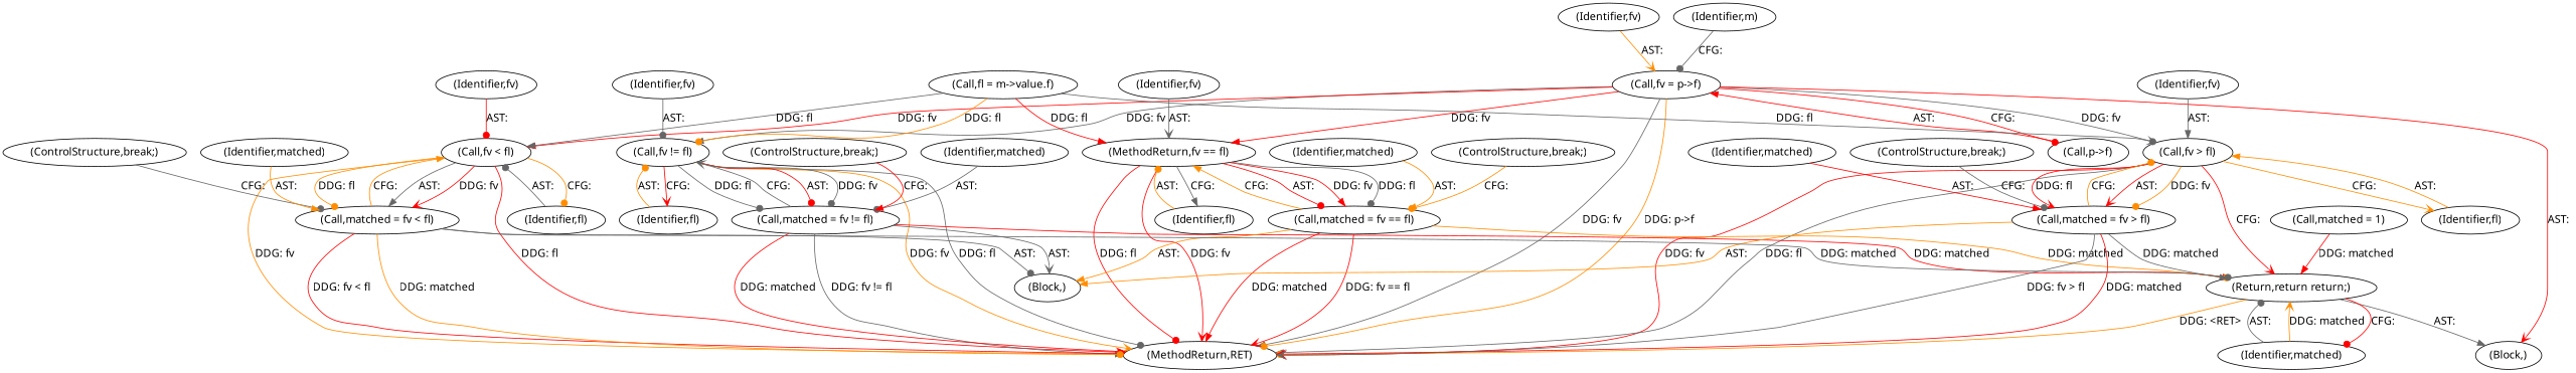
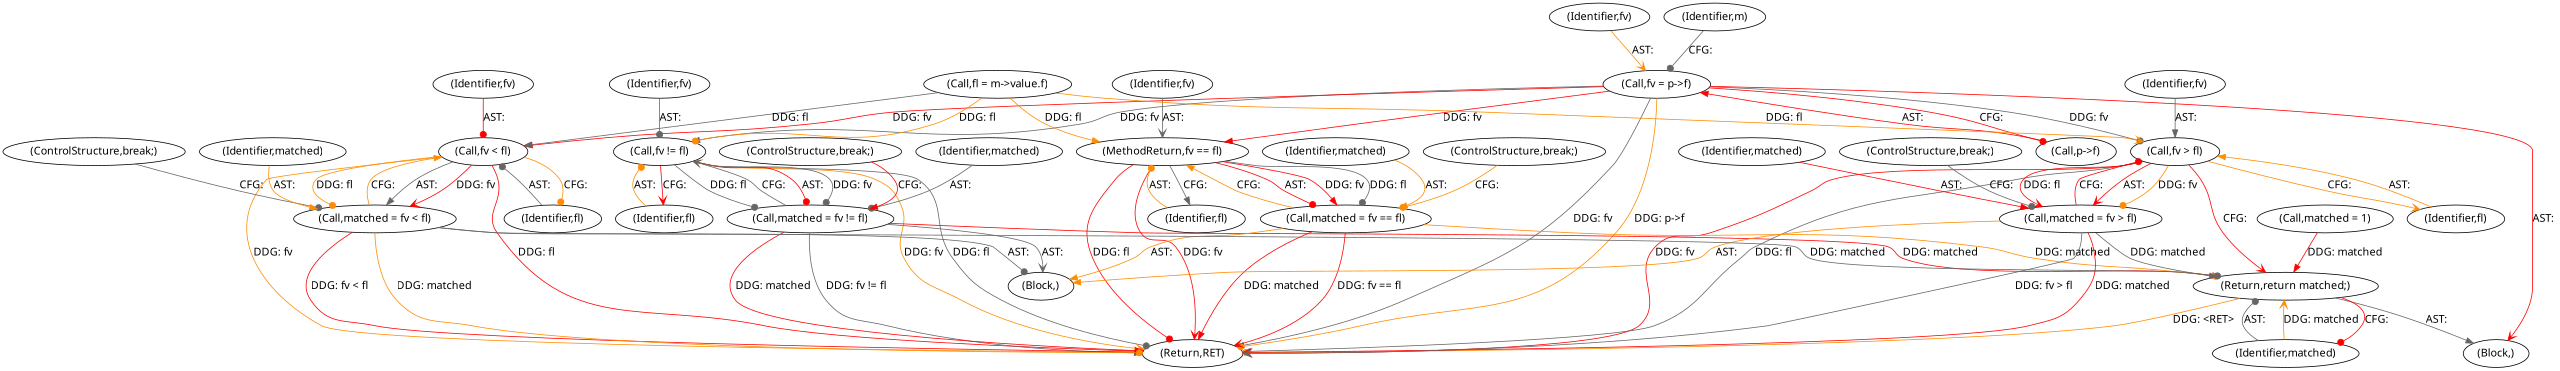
  digraph {
    fontname="Noto Sans"
    node [fontname="Noto Sans"]
    edge [arrowhead=dot color=red fontname="Noto Sans"]
    n1 [label="(Call,fv = p->f)"]
    n2 [label="(Call,fv != fl)"]
    n3 [label="(MethodReturn,fv == fl)"]
    n4 [label="(Call,fv > fl)"]
    n5 [label="(Call,fv < fl)"]
-   n6 [label="(MethodReturn,RET)"]
+   n6 [label="(Return,RET)"]
    n7 [label="(Call,p->f)"]
    n8 [label="(Block,)"]
    n9 [label="(Call,matched = fv != fl)"]
    n10 [label="(Identifier,fl)"]
    n11 [label="(Call,matched = fv == fl)"]
    n12 [label="(Identifier,fl)"]
-   n13 [label="(Return,return return;)"]
+   n13 [label="(Return,return matched;)"]
    n14 [label="(Call,matched = fv > fl)"]
    n15 [label="(Identifier,fl)"]
    n16 [label="(Call,matched = fv < fl)"]
    n17 [label="(Identifier,fl)"]
    n18 [label="(Block,)"]
    n19 [label="(Identifier,matched)"]
    n20 [label="(Identifier,matched)"]
    n21 [label="(ControlStructure,break;)"]
    n22 [label="(ControlStructure,break;)"]
    n23 [label="(Identifier,fv)"]
    n24 [label="(Identifier,fv)"]
    n25 [label="(Identifier,fv)"]
    n26 [label="(Identifier,matched)"]
    n27 [label="(Call,fl = m->value.f)"]
    n28 [label="(Identifier,matched)"]
    n29 [label="(Call,matched = 1)"]
    n30 [label="(ControlStructure,break;)"]
    n31 [label="(Identifier,matched)"]
    n32 [label="(Identifier,fv)"]
    n33 [label="(Identifier,fv)"]
    n34 [label="(Identifier,m)"]
    n35 [label="(ControlStructure,break;)"]
    n1 -> n2 [arrowhead=normal color=gray40 label="DDG: fv"]
    n1 -> n3 [arrowhead=normal label="DDG: fv"]
    n1 -> n4 [color=gray40 label="DDG: fv"]
    n1 -> n5 [arrowhead=normal label="DDG: fv"]
    n1 -> n6 [arrowhead=normal color=gray40 label="DDG: fv"]
    n1 -> n6 [color=darkorange label="DDG: p->f"]
    n1 -> n7 [label="CFG: "]
    n1 -> n8 [arrowhead=vee label="AST: "]
    n2 -> n6 [color=gray40 label="DDG: fl"]
    n2 -> n6 [arrowhead=vee color=darkorange label="DDG: fv"]
    n2 -> n9 [label="AST: "]
    n2 -> n9 [color=gray40 label="DDG: fv"]
    n2 -> n9 [color=gray40 label="DDG: fl"]
    n2 -> n10 [arrowhead=vee label="CFG: "]
    n3 -> n6 [label="DDG: fl"]
    n3 -> n6 [arrowhead=vee label="DDG: fv"]
    n3 -> n11 [label="AST: "]
    n3 -> n11 [arrowhead=normal label="DDG: fv"]
    n3 -> n11 [color=gray40 label="DDG: fl"]
    n3 -> n12 [arrowhead=normal color=gray40 label="CFG: "]
    n4 -> n6 [arrowhead=vee label="DDG: fv"]
    n4 -> n6 [arrowhead=normal color=gray40 label="DDG: fl"]
    n4 -> n13 [arrowhead=vee label="CFG: "]
    n4 -> n14 [arrowhead=vee label="AST: "]
    n4 -> n14 [color=darkorange label="DDG: fv"]
    n4 -> n14 [arrowhead=vee label="DDG: fl"]
    n4 -> n15 [arrowhead=vee color=darkorange label="CFG: "]
    n5 -> n6 [arrowhead=vee label="DDG: fl"]
    n5 -> n6 [arrowhead=normal color=darkorange label="DDG: fv"]
    n5 -> n16 [arrowhead=normal color=gray40 label="AST: "]
    n5 -> n16 [arrowhead=vee label="DDG: fv"]
    n5 -> n16 [color=darkorange label="DDG: fl"]
    n5 -> n17 [color=darkorange label="CFG: "]
    n7 -> n1 [arrowhead=normal label="AST: "]
    n9 -> n2 [arrowhead=vee color=gray40 label="CFG: "]
    n9 -> n6 [arrowhead=normal color=gray40 label="DDG: fv != fl"]
    n9 -> n6 [arrowhead=normal label="DDG: matched"]
    n9 -> n13 [arrowhead=normal label="DDG: matched"]
    n9 -> n18 [arrowhead=vee color=gray40 label="AST: "]
    n10 -> n2 [color=darkorange label="AST: "]
    n11 -> n3 [arrowhead=normal color=darkorange label="CFG: "]
    n11 -> n6 [arrowhead=vee label="DDG: fv == fl"]
    n11 -> n6 [arrowhead=normal label="DDG: matched"]
    n11 -> n13 [color=darkorange label="DDG: matched"]
    n11 -> n18 [arrowhead=normal color=darkorange label="AST: "]
    n12 -> n3 [color=darkorange label="AST: "]
    n13 -> n6 [color=darkorange label="DDG: <RET>"]
    n13 -> n8 [arrowhead=normal color=gray40 label="AST: "]
    n13 -> n19 [label="CFG: "]
-   n14 -> n4 [color=darkorange label="CFG: "]
+   n14 -> n4 [label="CFG: "]
    n14 -> n6 [arrowhead=vee label="DDG: matched"]
    n14 -> n6 [arrowhead=vee color=gray40 label="DDG: fv > fl"]
    n14 -> n13 [arrowhead=normal color=gray40 label="DDG: matched"]
    n14 -> n18 [arrowhead=normal color=darkorange label="AST: "]
    n15 -> n4 [arrowhead=normal color=darkorange label="AST: "]
    n16 -> n5 [arrowhead=normal color=darkorange label="CFG: "]
    n16 -> n6 [label="DDG: fv < fl"]
    n16 -> n6 [color=darkorange label="DDG: matched"]
    n16 -> n13 [color=gray40 label="DDG: matched"]
    n16 -> n18 [color=gray40 label="AST: "]
    n17 -> n5 [color=gray40 label="AST: "]
    n19 -> n13 [color=gray40 label="AST: "]
    n19 -> n13 [arrowhead=vee color=darkorange label="DDG: matched"]
    n20 -> n11 [arrowhead=normal color=darkorange label="AST: "]
    n21 -> n16 [color=gray40 label="CFG: "]
    n22 -> n14 [color=gray40 label="CFG: "]
    n23 -> n3 [arrowhead=vee color=gray40 label="AST: "]
    n24 -> n2 [color=gray40 label="AST: "]
    n25 -> n5 [label="AST: "]
    n26 -> n9 [color=gray40 label="AST: "]
    n27 -> n2 [color=darkorange label="DDG: fl"]
-   n27 -> n3 [arrowhead=normal label="DDG: fl"]
-   n27 -> n4 [arrowhead=vee color=gray40 label="DDG: fl"]
+   n27 -> n3 [arrowhead=normal color=darkorange label="DDG: fl"]
+   n27 -> n4 [arrowhead=vee color=darkorange label="DDG: fl"]
    n27 -> n5 [arrowhead=normal color=gray40 label="DDG: fl"]
    n28 -> n14 [arrowhead=normal label="AST: "]
    n29 -> n13 [arrowhead=normal label="DDG: matched"]
    n30 -> n9 [arrowhead=normal label="CFG: "]
    n31 -> n16 [arrowhead=normal color=darkorange label="AST: "]
    n32 -> n4 [arrowhead=normal color=gray40 label="AST: "]
    n33 -> n1 [arrowhead=vee color=darkorange label="AST: "]
    n34 -> n1 [color=gray40 label="CFG: "]
    n35 -> n11 [color=darkorange label="CFG: "]
  }
